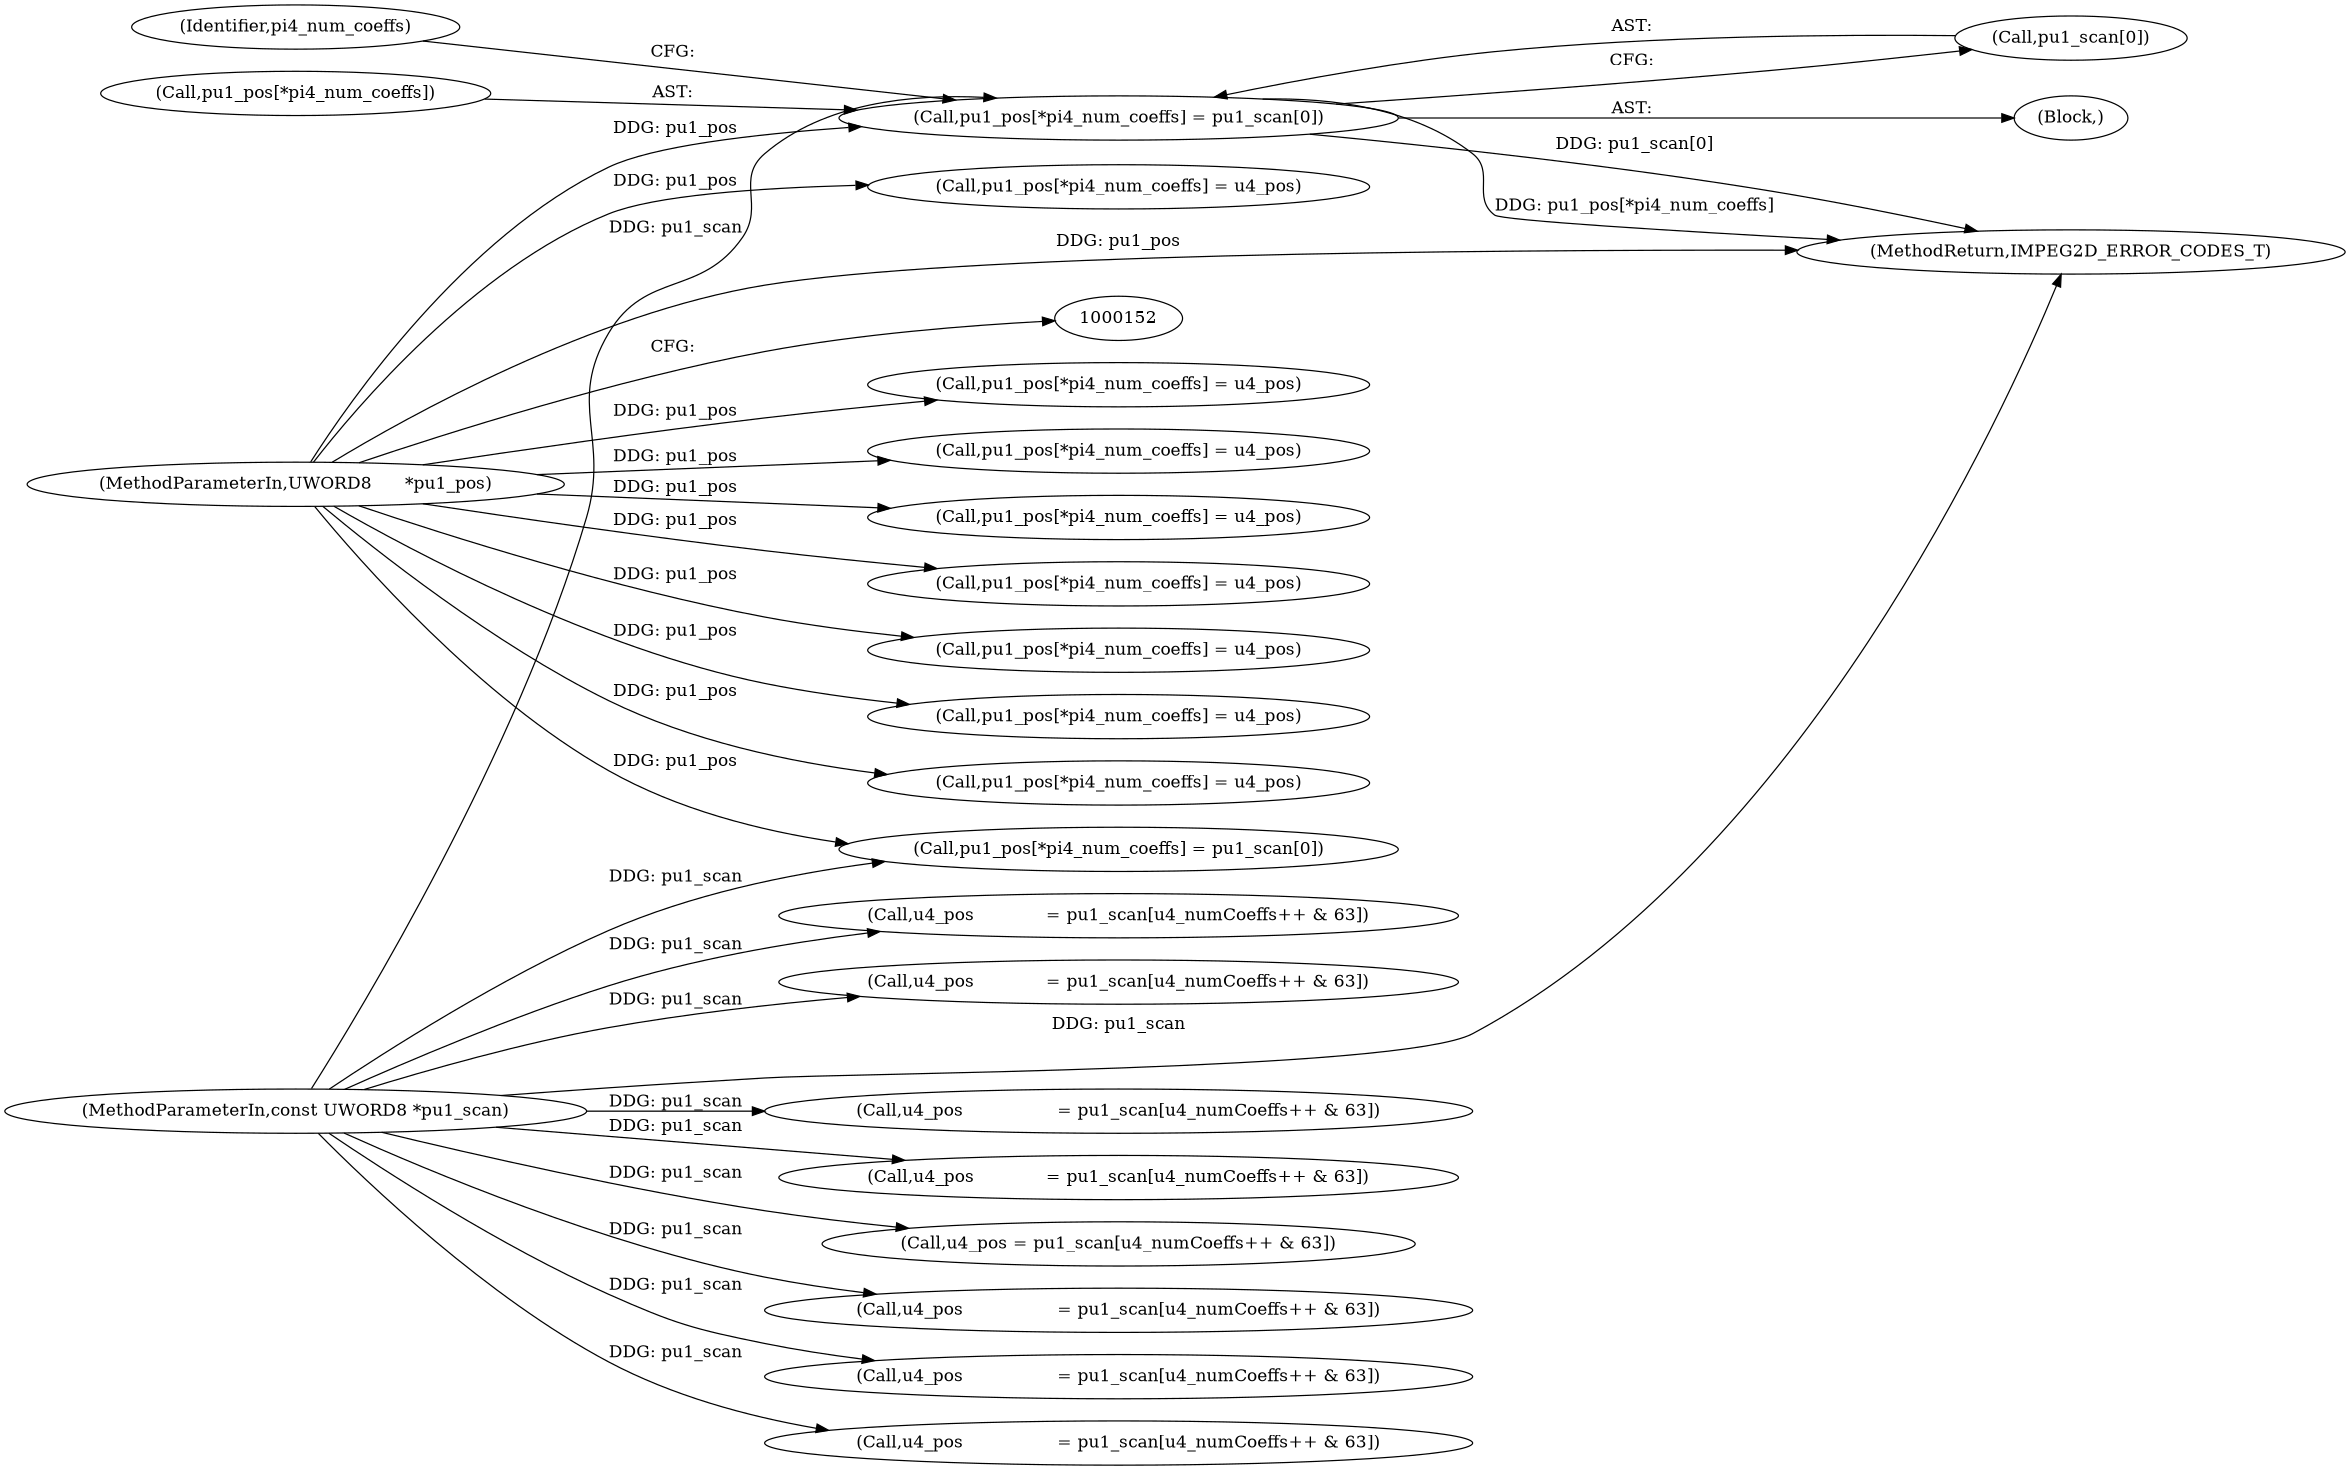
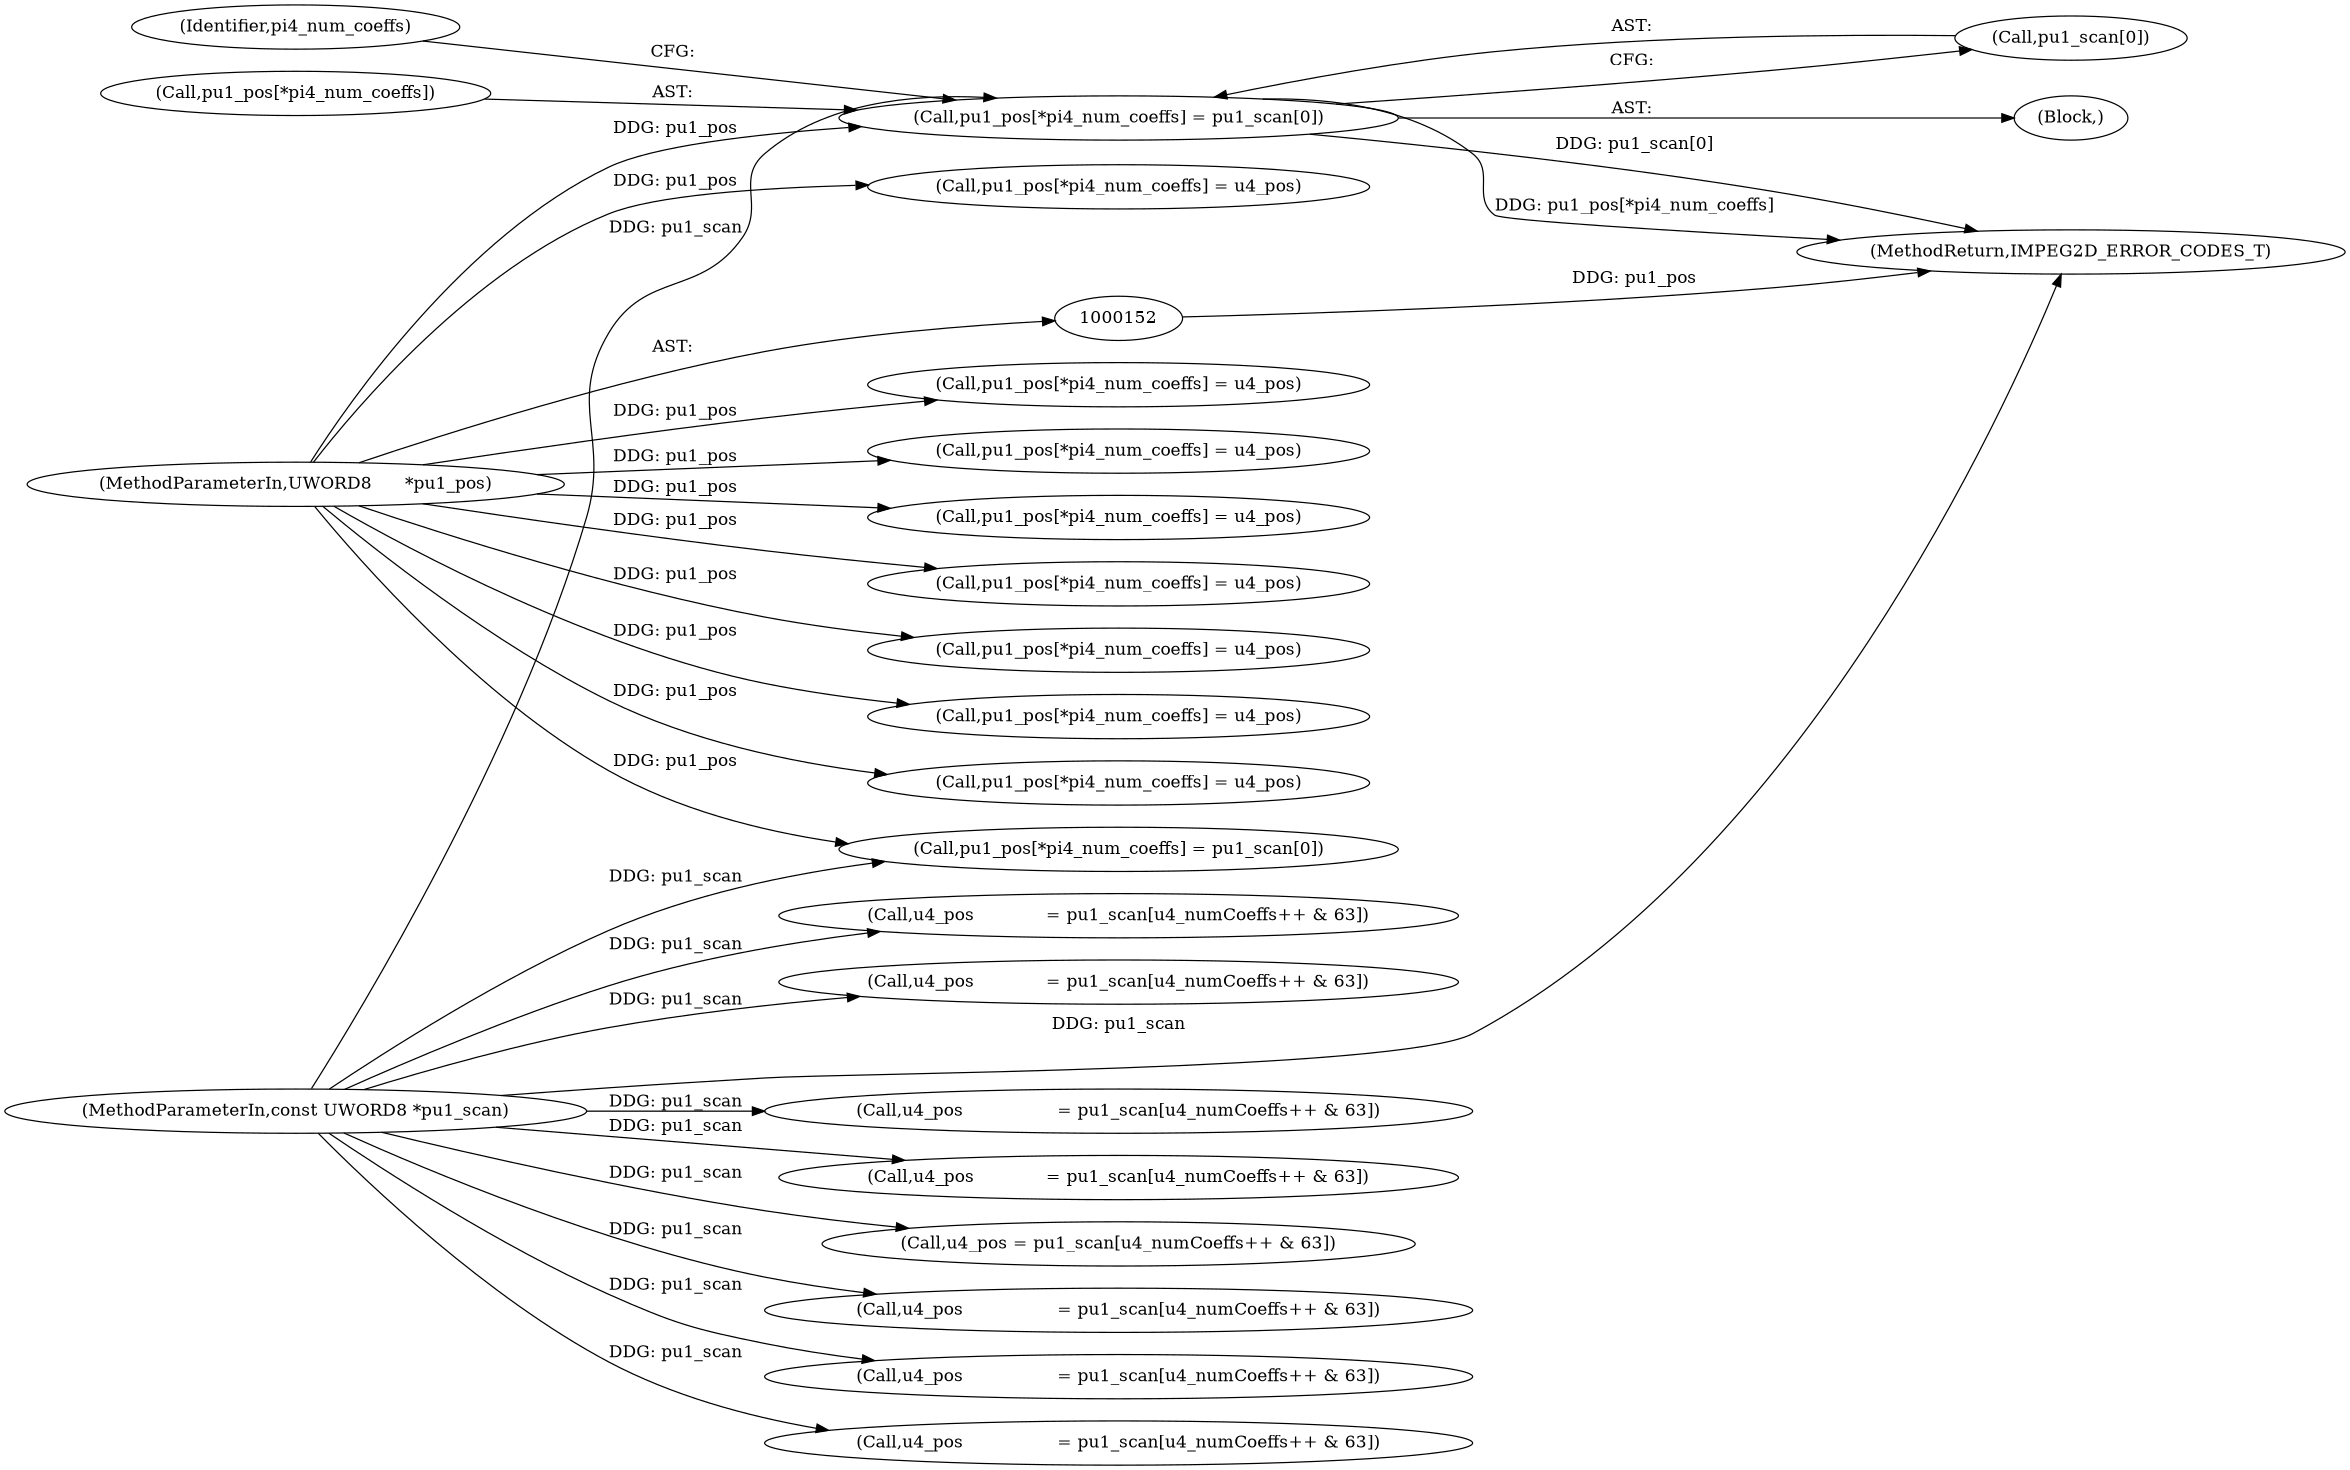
  digraph {
    rankdir=LR
    n1 [label="(Call,pu1_pos[*pi4_num_coeffs] = pu1_scan[0])"]
    n2 [label="(MethodReturn,IMPEG2D_ERROR_CODES_T)"]
    n3 [label="(Call,pu1_scan[0])"]
    n4 [label="(Block,)"]
    n5 [label="(MethodParameterIn,const UWORD8 *pu1_scan)"]
    n6 [label="(Call,u4_pos = pu1_scan[u4_numCoeffs++ & 63])"]
    n7 [label="(Call,u4_pos                 = pu1_scan[u4_numCoeffs++ & 63])"]
    n8 [label="(Call,pu1_pos[*pi4_num_coeffs] = pu1_scan[0])"]
    n9 [label="(Call,u4_pos             = pu1_scan[u4_numCoeffs++ & 63])"]
    n10 [label="(Call,u4_pos                 = pu1_scan[u4_numCoeffs++ & 63])"]
    n11 [label="(Call,u4_pos             = pu1_scan[u4_numCoeffs++ & 63])"]
    n12 [label="(Call,u4_pos                 = pu1_scan[u4_numCoeffs++ & 63])"]
    n13 [label="(Call,u4_pos                 = pu1_scan[u4_numCoeffs++ & 63])"]
    n14 [label="(Call,u4_pos             = pu1_scan[u4_numCoeffs++ & 63])"]
    n15 [label="(MethodParameterIn,UWORD8      *pu1_pos)"]
    1000152
    n17 [label="(Call,pu1_pos[*pi4_num_coeffs] = u4_pos)"]
    n18 [label="(Call,pu1_pos[*pi4_num_coeffs] = u4_pos)"]
    n19 [label="(Call,pu1_pos[*pi4_num_coeffs] = u4_pos)"]
    n20 [label="(Call,pu1_pos[*pi4_num_coeffs] = u4_pos)"]
    n21 [label="(Call,pu1_pos[*pi4_num_coeffs] = u4_pos)"]
    n22 [label="(Call,pu1_pos[*pi4_num_coeffs] = u4_pos)"]
    n23 [label="(Call,pu1_pos[*pi4_num_coeffs] = u4_pos)"]
    n24 [label="(Call,pu1_pos[*pi4_num_coeffs] = u4_pos)"]
    n25 [label="(Identifier,pi4_num_coeffs)"]
    n26 [label="(Call,pu1_pos[*pi4_num_coeffs])"]
    n1 -> n2 [label="DDG: pu1_scan[0]"]
    n1 -> n2 [label="DDG: pu1_pos[*pi4_num_coeffs]"]
    n1 -> n3 [label="CFG: "]
    n1 -> n4 [label="AST: "]
    n3 -> n1 [label="AST: "]
    n5 -> n1 [label="DDG: pu1_scan"]
    n5 -> n2 [label="DDG: pu1_scan"]
    n5 -> n6 [label="DDG: pu1_scan"]
    n5 -> n7 [label="DDG: pu1_scan"]
    n5 -> n8 [label="DDG: pu1_scan"]
    n5 -> n9 [label="DDG: pu1_scan"]
    n5 -> n10 [label="DDG: pu1_scan"]
    n5 -> n11 [label="DDG: pu1_scan"]
    n5 -> n12 [label="DDG: pu1_scan"]
    n5 -> n13 [label="DDG: pu1_scan"]
    n5 -> n14 [label="DDG: pu1_scan"]
    n15 -> n1 [label="DDG: pu1_pos"]
-   n15 -> n2 [label="DDG: pu1_pos"]
+   1000152 -> n2 [label="DDG: pu1_pos"]
    n15 -> n8 [label="DDG: pu1_pos"]
-   n15 -> 1000152 [label="CFG: "]
+   n15 -> 1000152 [label="AST: "]
    n15 -> n17 [label="DDG: pu1_pos"]
    n15 -> n18 [label="DDG: pu1_pos"]
    n15 -> n19 [label="DDG: pu1_pos"]
    n15 -> n20 [label="DDG: pu1_pos"]
    n15 -> n21 [label="DDG: pu1_pos"]
    n15 -> n22 [label="DDG: pu1_pos"]
    n15 -> n23 [label="DDG: pu1_pos"]
    n15 -> n24 [label="DDG: pu1_pos"]
    n25 -> n1 [label="CFG: "]
    n26 -> n1 [label="AST: "]
  }
